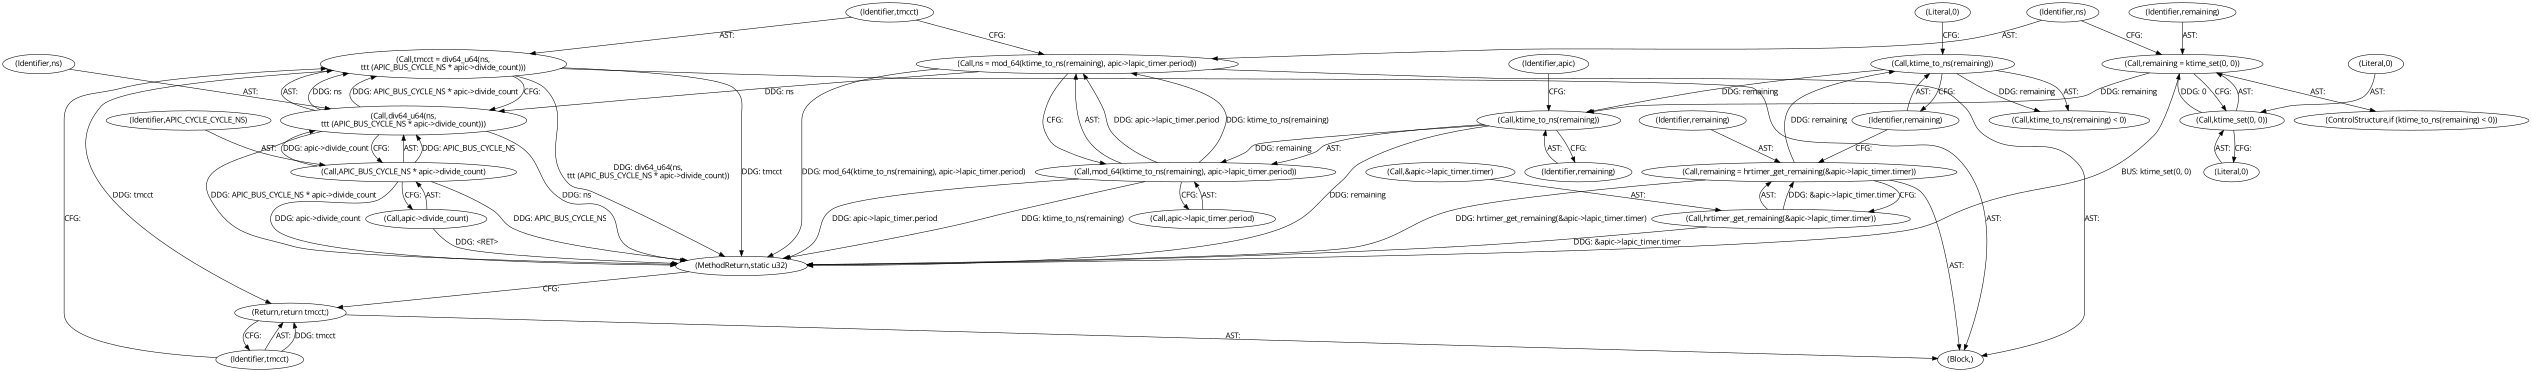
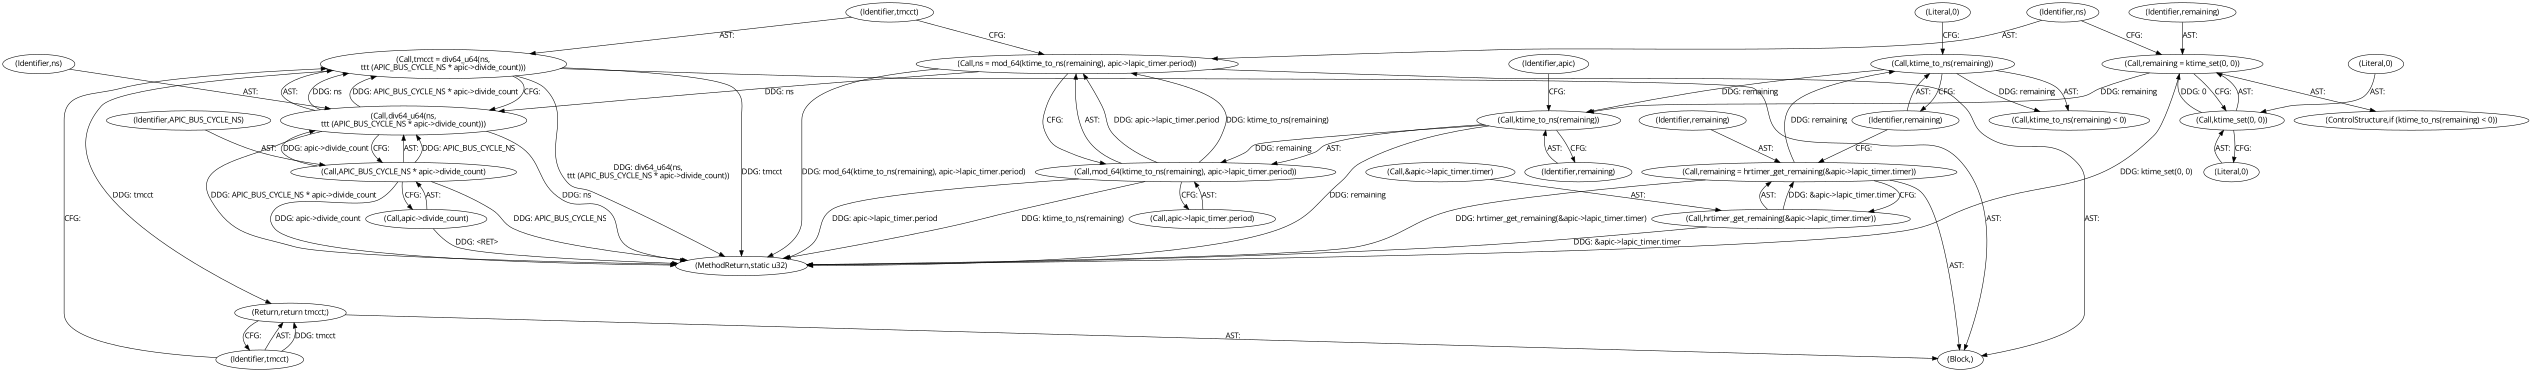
  digraph {
    fontname="Open Sans"
    node [fontname="Open Sans"]
    edge [fontname="Open Sans"]
    n1 [label="(Call,tmcct = div64_u64(ns,\n\t\t\t (APIC_BUS_CYCLE_NS * apic->divide_count)))"]
    n2 [label="(Call,div64_u64(ns,\n\t\t\t (APIC_BUS_CYCLE_NS * apic->divide_count)))"]
    n3 [label="(Return,return tmcct;)"]
    n4 [label="(MethodReturn,static u32)"]
    n5 [label="(Block,)"]
    n6 [label="(Call,APIC_BUS_CYCLE_NS * apic->divide_count)"]
    n7 [label="(Identifier,tmcct)"]
    n8 [label="(Call,apic->divide_count)"]
    n9 [label="(Call,ns = mod_64(ktime_to_ns(remaining), apic->lapic_timer.period))"]
    n10 [label="(Call,mod_64(ktime_to_ns(remaining), apic->lapic_timer.period))"]
    n11 [label="(Call,apic->lapic_timer.period)"]
    n12 [label="(Call,ktime_to_ns(remaining))"]
    n13 [label="(Identifier,remaining)"]
    n14 [label="(Call,remaining = ktime_set(0, 0))"]
    n15 [label="(Call,ktime_set(0, 0))"]
    n16 [label="(ControlStructure,if (ktime_to_ns(remaining) < 0))"]
    n17 [label="(Literal,0)"]
    n18 [label="(Call,ktime_to_ns(remaining))"]
    n19 [label="(Identifier,remaining)"]
    n20 [label="(Call,ktime_to_ns(remaining) < 0)"]
    n21 [label="(Call,remaining = hrtimer_get_remaining(&apic->lapic_timer.timer))"]
    n22 [label="(Call,hrtimer_get_remaining(&apic->lapic_timer.timer))"]
    n23 [label="(Call,&apic->lapic_timer.timer)"]
    n24 [label="(Literal,0)"]
    n25 [label="(Identifier,ns)"]
-   n26 [label="(Identifier,APIC_CYCLE_CYCLE_NS)"]
+   n26 [label="(Identifier,APIC_BUS_CYCLE_NS)"]
    n27 [label="(Identifier,remaining)"]
    n28 [label="(Literal,0)"]
    n29 [label="(Identifier,ns)"]
    n30 [label="(Identifier,tmcct)"]
    n31 [label="(Identifier,remaining)"]
    n32 [label="(Identifier,apic)"]
    n1 -> n2 [label="CFG: "]
    n1 -> n3 [label="DDG: tmcct"]
    n1 -> n4 [label="DDG: div64_u64(ns,\n\t\t\t (APIC_BUS_CYCLE_NS * apic->divide_count))"]
    n1 -> n4 [label="DDG: tmcct"]
    n1 -> n5 [label="AST: "]
    n2 -> n1 [label="AST: "]
    n2 -> n1 [label="DDG: ns"]
    n2 -> n1 [label="DDG: APIC_BUS_CYCLE_NS * apic->divide_count"]
    n2 -> n4 [label="DDG: ns"]
    n2 -> n4 [label="DDG: APIC_BUS_CYCLE_NS * apic->divide_count"]
    n2 -> n6 [label="CFG: "]
    n3 -> n5 [label="AST: "]
    n3 -> n7 [label="CFG: "]
-   n4 -> n3 [label="CFG: "]
    n6 -> n2 [label="AST: "]
    n6 -> n2 [label="DDG: APIC_BUS_CYCLE_NS"]
    n6 -> n2 [label="DDG: apic->divide_count"]
    n6 -> n4 [label="DDG: APIC_BUS_CYCLE_NS"]
    n6 -> n4 [label="DDG: apic->divide_count"]
    n6 -> n8 [label="CFG: "]
    n7 -> n1 [label="CFG: "]
    n7 -> n3 [label="AST: "]
    n7 -> n3 [label="DDG: tmcct"]
    n8 -> n4 [label="DDG: <RET>"]
    n8 -> n6 [label="AST: "]
    n9 -> n2 [label="DDG: ns"]
    n9 -> n4 [label="DDG: mod_64(ktime_to_ns(remaining), apic->lapic_timer.period)"]
    n9 -> n5 [label="AST: "]
    n9 -> n10 [label="CFG: "]
    n10 -> n4 [label="DDG: ktime_to_ns(remaining)"]
    n10 -> n4 [label="DDG: apic->lapic_timer.period"]
    n10 -> n9 [label="AST: "]
    n10 -> n9 [label="DDG: ktime_to_ns(remaining)"]
    n10 -> n9 [label="DDG: apic->lapic_timer.period"]
    n10 -> n11 [label="CFG: "]
    n11 -> n10 [label="AST: "]
    n12 -> n4 [label="DDG: remaining"]
    n12 -> n10 [label="AST: "]
    n12 -> n10 [label="DDG: remaining"]
    n12 -> n13 [label="CFG: "]
    n13 -> n12 [label="AST: "]
-   n14 -> n4 [label="BUS: ktime_set(0, 0)"]
+   n14 -> n4 [label="DDG: ktime_set(0, 0)"]
    n14 -> n12 [label="DDG: remaining"]
    n14 -> n15 [label="CFG: "]
    n14 -> n16 [label="AST: "]
    n15 -> n14 [label="AST: "]
    n15 -> n14 [label="DDG: 0"]
    n15 -> n17 [label="CFG: "]
    n17 -> n15 [label="AST: "]
    n18 -> n12 [label="DDG: remaining"]
    n18 -> n19 [label="CFG: "]
    n18 -> n20 [label="AST: "]
    n18 -> n20 [label="DDG: remaining"]
    n19 -> n18 [label="AST: "]
    n19 -> n21 [label="CFG: "]
    n21 -> n4 [label="DDG: hrtimer_get_remaining(&apic->lapic_timer.timer)"]
    n21 -> n5 [label="AST: "]
    n21 -> n18 [label="DDG: remaining"]
    n21 -> n22 [label="CFG: "]
    n22 -> n4 [label="DDG: &apic->lapic_timer.timer"]
    n22 -> n21 [label="AST: "]
    n22 -> n21 [label="DDG: &apic->lapic_timer.timer"]
    n23 -> n22 [label="AST: "]
    n24 -> n15 [label="AST: "]
    n25 -> n9 [label="AST: "]
    n25 -> n14 [label="CFG: "]
    n26 -> n6 [label="AST: "]
    n27 -> n14 [label="AST: "]
    n28 -> n18 [label="CFG: "]
    n29 -> n2 [label="AST: "]
    n30 -> n1 [label="AST: "]
    n30 -> n9 [label="CFG: "]
    n31 -> n21 [label="AST: "]
    n32 -> n12 [label="CFG: "]
  }
